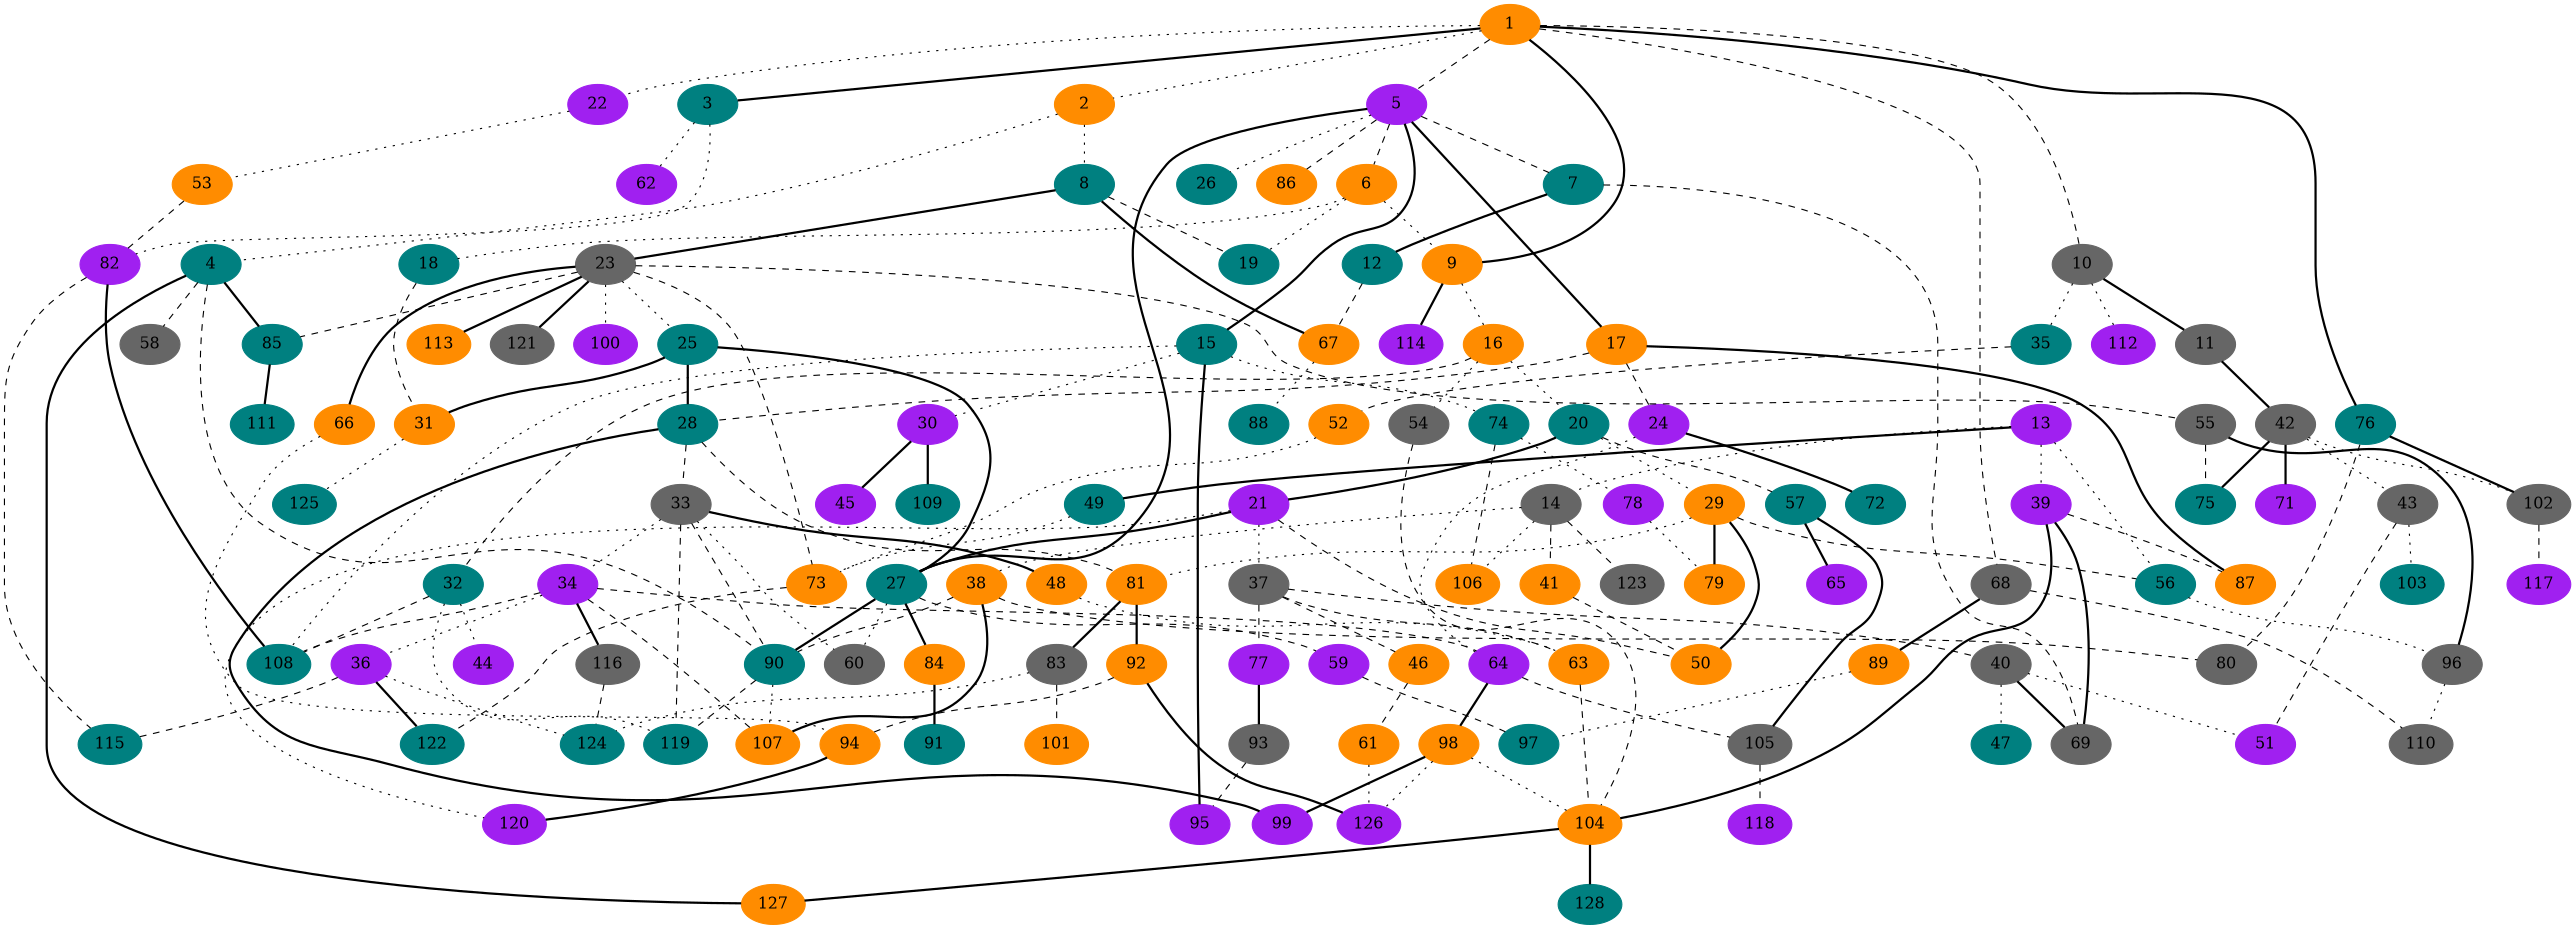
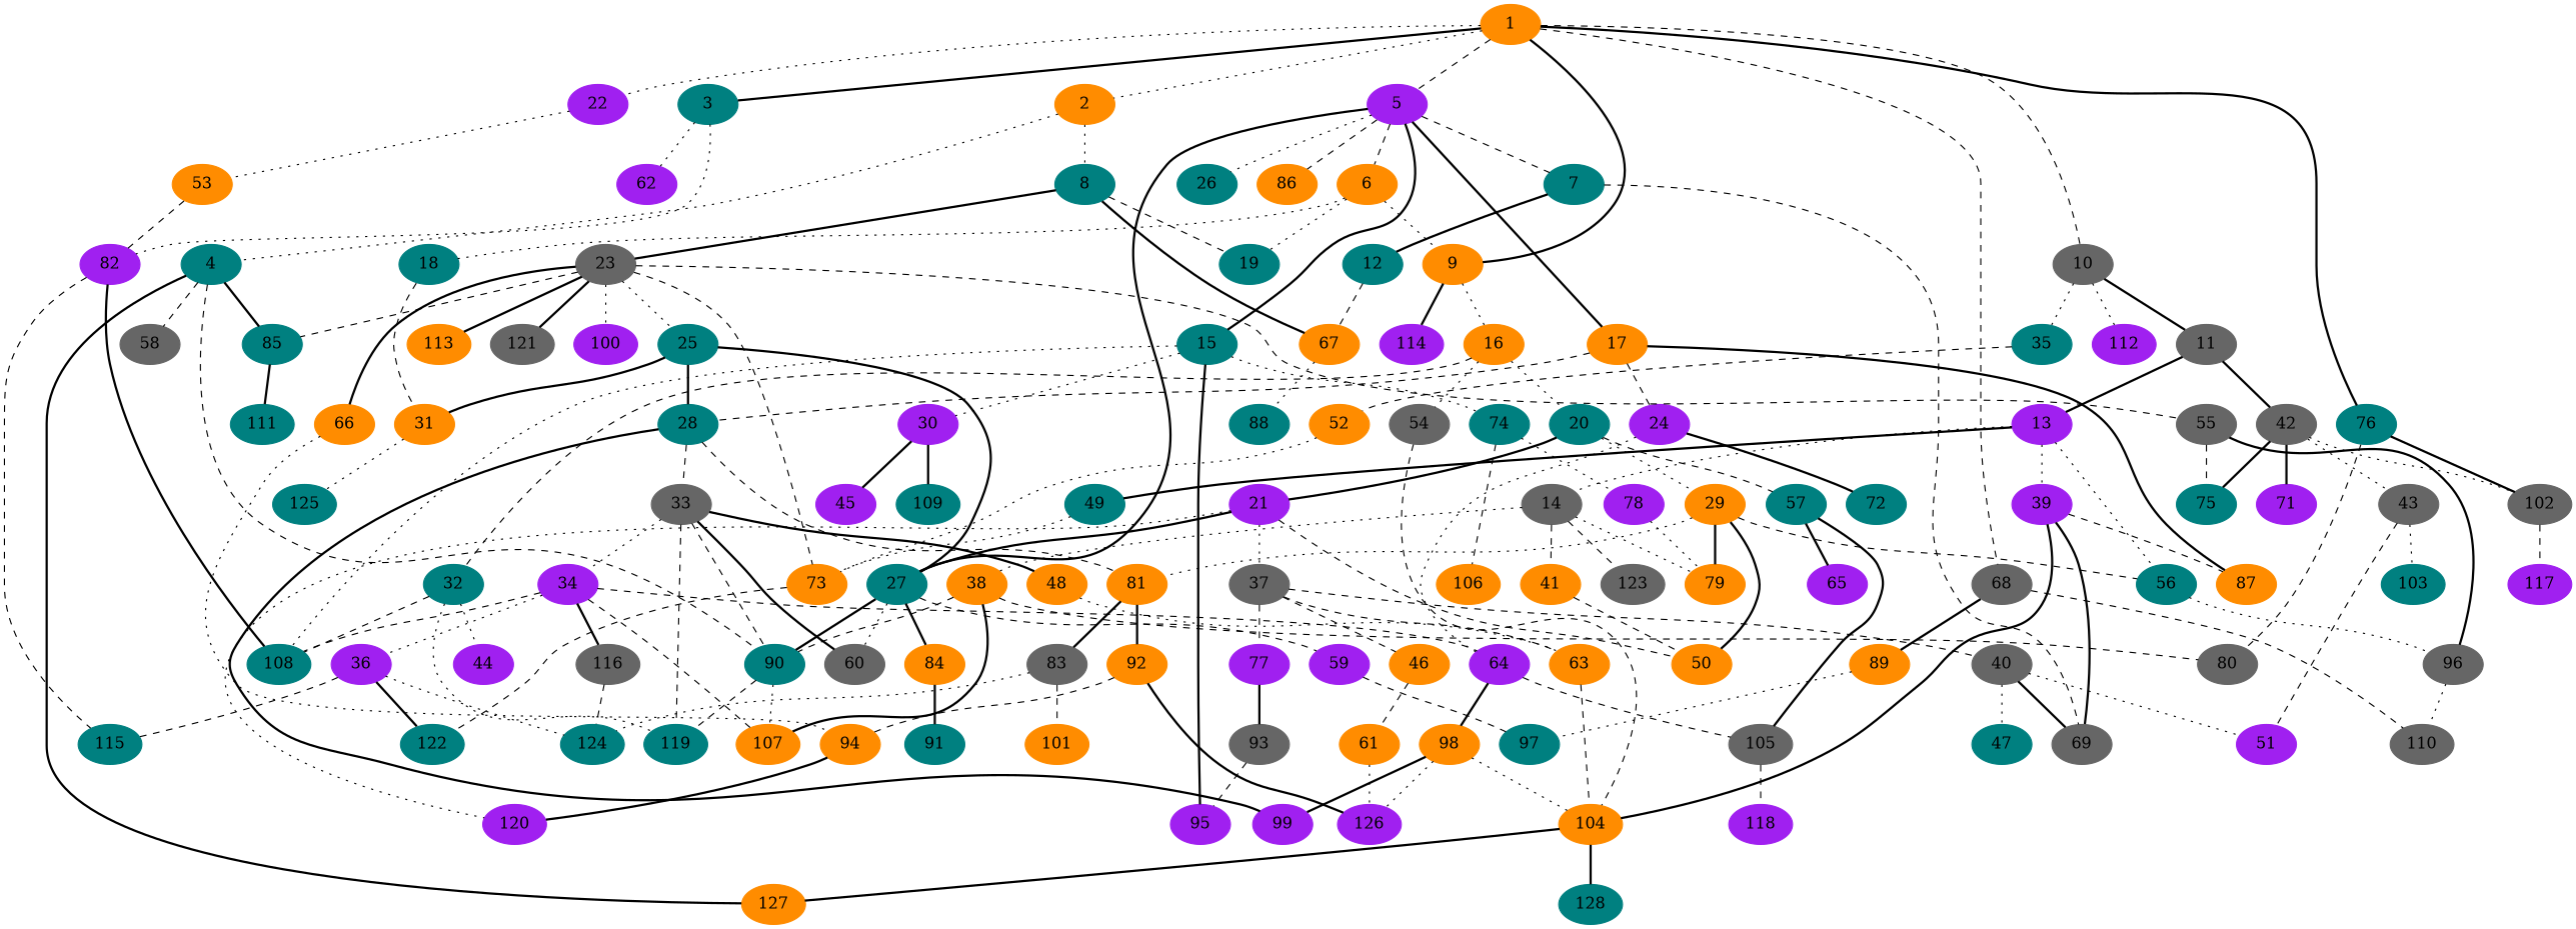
  graph {
    node [color=teal style=filled]
    edge [style=dashed]
    1 [color=darkorange]
    2 [color=darkorange]
    3
    5 [color=purple]
    9 [color=darkorange]
    10 [color=gray40]
    22 [color=purple]
    68 [color=gray40]
    76
    4
    8
    62 [color=purple]
    82 [color=purple]
    6 [color=darkorange]
    7
    15
    17 [color=darkorange]
    26
    27
    86 [color=darkorange]
    16 [color=darkorange]
    114 [color=purple]
    11 [color=gray40]
    35
    112 [color=purple]
    53 [color=darkorange]
    89 [color=darkorange]
    110 [color=gray40]
    80 [color=gray40]
    102 [color=gray40]
    58 [color=gray40]
    85
    90
    127 [color=darkorange]
    19
    23 [color=gray40]
    67 [color=darkorange]
    108
    115
    111
    119
    107 [color=darkorange]
    18
    12
    69 [color=gray40]
    30 [color=purple]
    74
    95 [color=purple]
    24 [color=purple]
    28
    87 [color=darkorange]
    59 [color=purple]
    60 [color=gray40]
    84 [color=darkorange]
    31 [color=darkorange]
    25
    55 [color=gray40]
    66 [color=darkorange]
    73 [color=darkorange]
    100 [color=purple]
    113 [color=darkorange]
    121 [color=gray40]
    88
    20
    32
    54 [color=gray40]
    13 [color=purple]
    42 [color=gray40]
    52 [color=darkorange]
    14 [color=gray40]
    39 [color=purple]
    49
    56
    43 [color=gray40]
    71 [color=purple]
    75
    38 [color=darkorange]
    41 [color=darkorange]
    79 [color=darkorange]
    123 [color=gray40]
    104 [color=darkorange]
    96 [color=gray40]
    50 [color=darkorange]
    45 [color=purple]
    109
    78 [color=purple]
    106 [color=darkorange]
    21 [color=purple]
    29 [color=darkorange]
    57
    44 [color=purple]
    64 [color=purple]
    72
    33 [color=gray40]
    81 [color=darkorange]
    99 [color=purple]
    125
    37 [color=gray40]
    120 [color=purple]
    65 [color=purple]
    105 [color=gray40]
    40 [color=gray40]
    46 [color=darkorange]
    63 [color=darkorange]
    77 [color=purple]
    93 [color=gray40]
    94 [color=darkorange]
    122
    98 [color=darkorange]
    97
    91
    34 [color=purple]
    48 [color=darkorange]
    83 [color=gray40]
    92 [color=darkorange]
    36 [color=purple]
    116 [color=gray40]
    124
    47
    51 [color=purple]
    61 [color=darkorange]
    128
    103
    117 [color=purple]
    126 [color=purple]
    118 [color=purple]
    101 [color=darkorange]
    1 -- 2 [style=dotted]
    1 -- 3 [style=bold]
    1 -- 5
    1 -- 9 [style=bold]
    1 -- 10
    1 -- 22 [style=dotted]
    1 -- 68
    1 -- 76 [style=bold]
    2 -- 4 [style=dotted]
    2 -- 8 [style=dotted]
    3 -- 62 [style=dotted]
    3 -- 82 [style=dotted]
    5 -- 6
    5 -- 7
    5 -- 15 [style=bold]
    5 -- 17 [style=bold]
    5 -- 26 [style=dotted]
    5 -- 27 [style=bold]
    5 -- 86
    9 -- 16 [style=dotted]
    9 -- 114 [style=bold]
    10 -- 11 [style=bold]
    10 -- 35 [style=dotted]
    10 -- 112 [style=dotted]
    22 -- 53 [style=dotted]
    68 -- 89 [style=bold]
    68 -- 110
    76 -- 80
    76 -- 102 [style=bold]
    4 -- 58
    4 -- 85 [style=bold]
    4 -- 90
    4 -- 127 [style=bold]
    8 -- 19
    8 -- 23 [style=bold]
    8 -- 67 [style=bold]
    82 -- 108 [style=bold]
    82 -- 115
    6 -- 9 [style=dotted]
    6 -- 19 [style=dotted]
    6 -- 18 [style=dotted]
    7 -- 12 [style=bold]
    7 -- 69
    15 -- 108 [style=dotted]
    15 -- 30 [style=dotted]
    15 -- 74 [style=dotted]
    15 -- 95 [style=bold]
    17 -- 24
    17 -- 28
    17 -- 87 [style=bold]
    27 -- 90 [style=bold]
    27 -- 59
    27 -- 60 [style=dotted]
    27 -- 84 [style=bold]
    16 -- 20 [style=dotted]
    16 -- 32
    16 -- 54 [style=dotted]
+   11 -- 13 [style=bold]
    11 -- 42 [style=bold]
    35 -- 52
    53 -- 82
    89 -- 97 [style=dotted]
    102 -- 117
    85 -- 111 [style=bold]
    90 -- 119
    90 -- 107 [style=dotted]
    23 -- 85
    23 -- 25 [style=dotted]
    23 -- 55
    23 -- 66 [style=bold]
    23 -- 73
    23 -- 100 [style=dotted]
    23 -- 113 [style=bold]
    23 -- 121 [style=bold]
    67 -- 88 [style=dotted]
    18 -- 31
    12 -- 67
    30 -- 45 [style=bold]
    30 -- 109 [style=bold]
    74 -- 78 [style=dotted]
    74 -- 106
    24 -- 64 [style=dotted]
    24 -- 72 [style=bold]
    28 -- 33
    28 -- 81
    28 -- 99 [style=bold]
    59 -- 97
    84 -- 91 [style=bold]
    31 -- 125 [style=dotted]
    25 -- 27 [style=bold]
    25 -- 28 [style=bold]
    25 -- 31 [style=bold]
    55 -- 75
    55 -- 96 [style=bold]
    66 -- 94 [style=dotted]
    73 -- 122
    20 -- 21 [style=bold]
    20 -- 29 [style=dotted]
    20 -- 57
    32 -- 108
    32 -- 119 [style=dotted]
    32 -- 44 [style=dotted]
    54 -- 104
    13 -- 14 [style=dotted]
    13 -- 39 [style=dotted]
    13 -- 49 [style=bold]
    13 -- 56 [style=dotted]
    42 -- 102 [style=dotted]
    42 -- 43 [style=dotted]
    42 -- 71 [style=bold]
    42 -- 75 [style=bold]
    52 -- 73 [style=dotted]
    14 -- 38 [style=dotted]
    14 -- 41
-   14 -- 106 [style=dotted]
+   14 -- 79 [style=dotted]
    14 -- 123
    39 -- 69 [style=bold]
    39 -- 87
    39 -- 104 [style=bold]
    49 -- 73 [style=dotted]
    56 -- 96 [style=dotted]
    43 -- 51
    43 -- 103 [style=dotted]
    38 -- 80
    38 -- 90
    38 -- 107 [style=bold]
    41 -- 50
    104 -- 127 [style=bold]
    104 -- 128 [style=bold]
    96 -- 110 [style=dotted]
    78 -- 79 [style=dotted]
    21 -- 27 [style=bold]
    21 -- 50
    21 -- 37 [style=dotted]
    21 -- 120 [style=dotted]
    29 -- 56
    29 -- 79 [style=bold]
    29 -- 50 [style=bold]
    29 -- 81 [style=dotted]
    57 -- 65 [style=bold]
    57 -- 105 [style=bold]
    64 -- 105
    64 -- 98 [style=bold]
    33 -- 90
    33 -- 119
-   33 -- 60 [style=dotted]
+   33 -- 60 [style=bold]
    33 -- 34 [style=dotted]
    33 -- 48 [style=bold]
    81 -- 83 [style=bold]
    81 -- 92 [style=bold]
    37 -- 40
    37 -- 46
    37 -- 63
    37 -- 77
    105 -- 118
    40 -- 69 [style=bold]
    40 -- 47 [style=dotted]
    40 -- 51 [style=dotted]
    46 -- 61
    63 -- 104
    77 -- 93 [style=bold]
    93 -- 95
    94 -- 120 [style=bold]
    98 -- 104 [style=dotted]
    98 -- 99 [style=bold]
    98 -- 126 [style=dotted]
    34 -- 108
    34 -- 107
    34 -- 64
    34 -- 36 [style=dotted]
    34 -- 116 [style=bold]
    48 -- 63 [style=dotted]
    83 -- 124 [style=dotted]
    83 -- 101
    92 -- 94
    92 -- 126 [style=bold]
    36 -- 115
    36 -- 122 [style=bold]
    36 -- 124 [style=dotted]
    116 -- 124
    61 -- 126 [style=dotted]
  }
